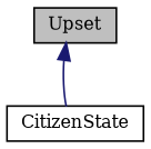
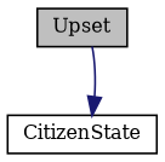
  digraph {
    fontname="DejaVu Serif"
    node [color=black fontname="DejaVu Serif" fontsize=10 shape=record style=filled]
    n1 [fillcolor=grey75 fontcolor=black height=0.2 label=Upset width=0.4]
    n2 [fillcolor=white height=0.2 label=CitizenState width=0.4]
-   n1 -> n2 [color=midnightblue dir=back fontname="DejaVu Serif" fontsize=10 labelfontname=Helvetica labelfontsize=10 style=solid]
+   n2 -> n1 [color=midnightblue dir=back fontname="DejaVu Serif" fontsize=10 labelfontname=Helvetica labelfontsize=10 style=solid]
  }
